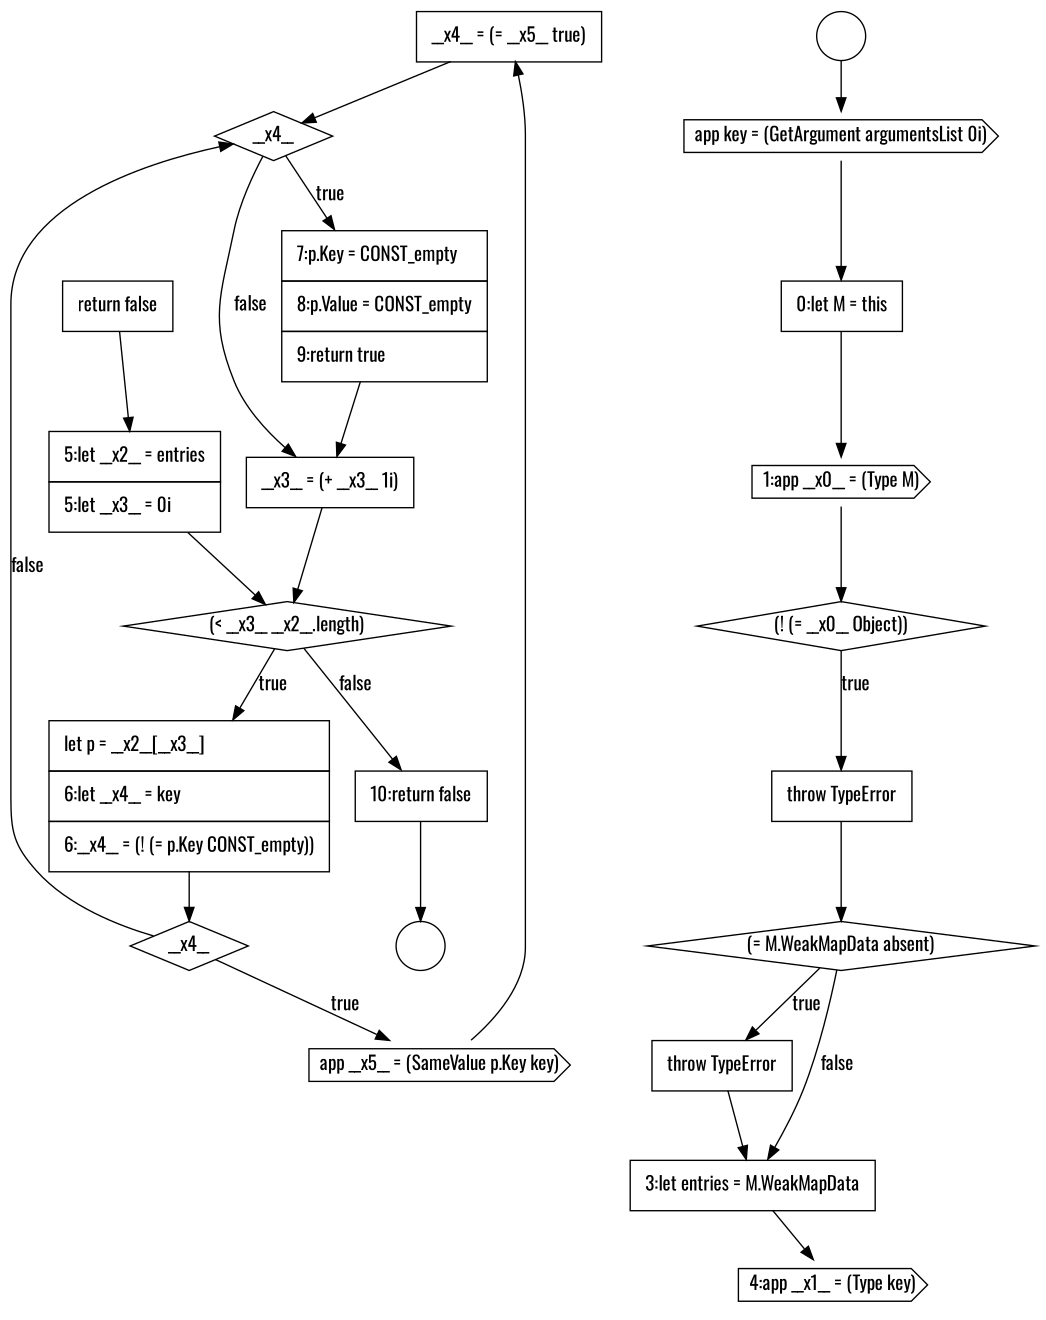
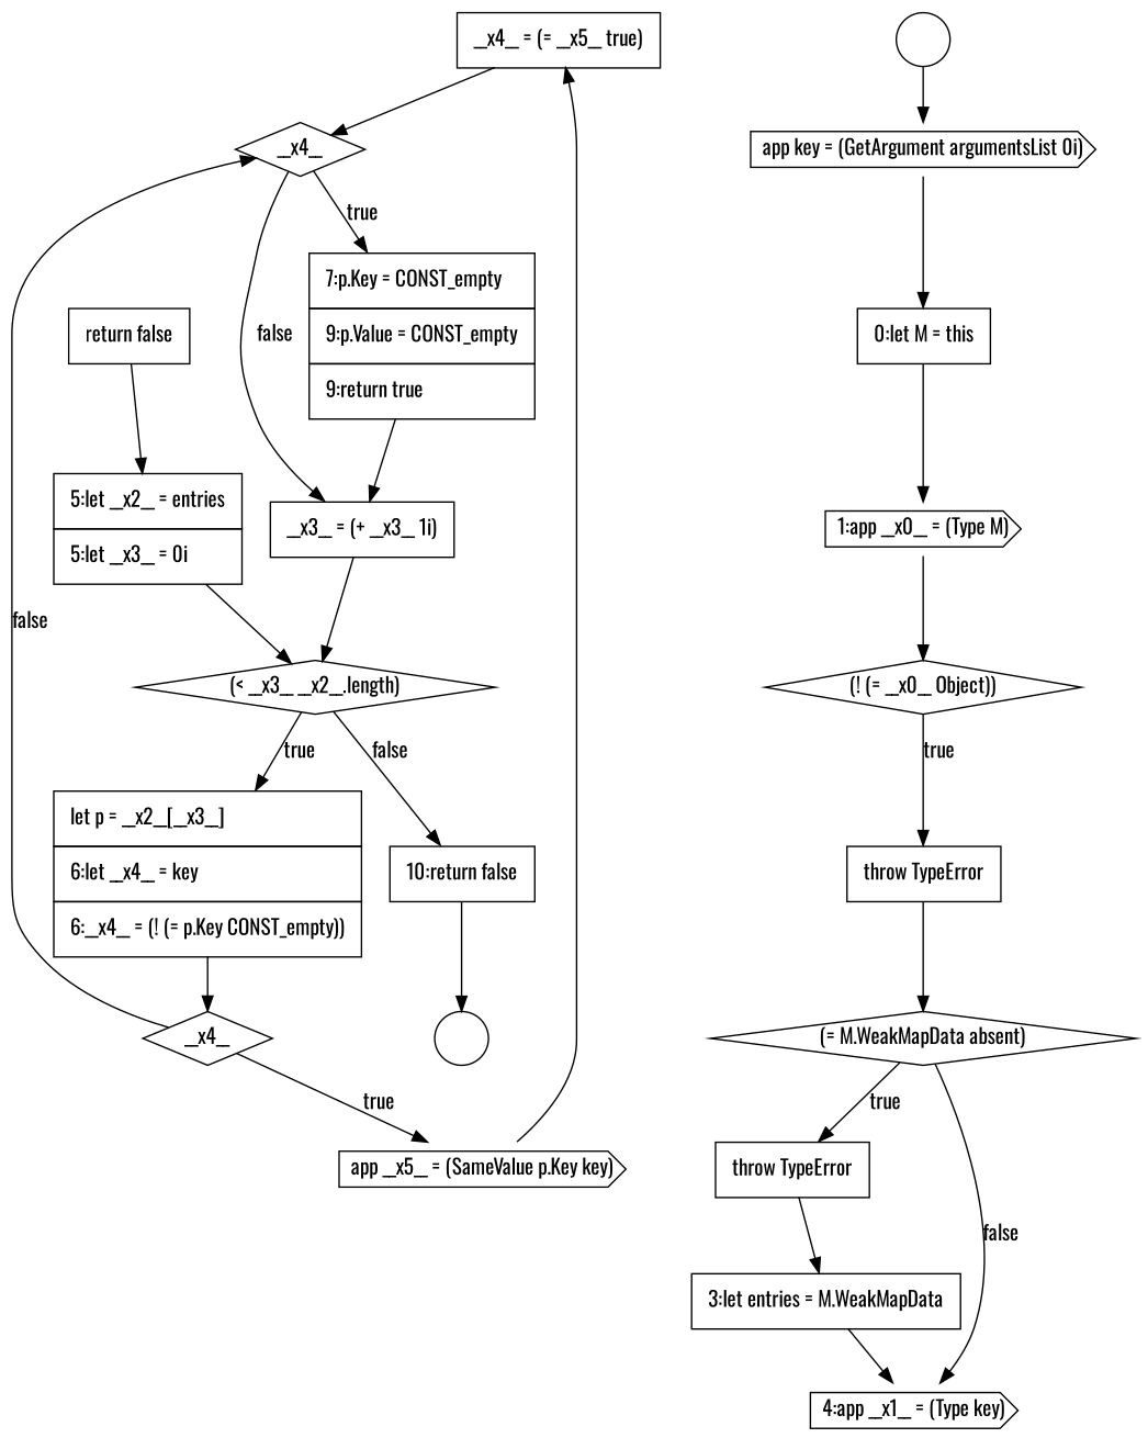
  digraph {
    fontname=Oswald
    node [color=black fillcolor=white fontname=Oswald shape=none style=filled]
    edge [color=black fontname=Oswald]
    n1 [label=<<font color="black">     <table border="0" cellborder="1" cellspacing="0" cellpadding="10">       <tr><td align="left">__x4__ = (= __x5__ true)</td></tr>     </table>   </font>> margin=0]
    n2 [label=<<font color="black">__x4__</font>> shape=diamond]
    n3 [label=<<font color="black">     <table border="0" cellborder="1" cellspacing="0" cellpadding="10">       <tr><td align="left">__x3__ = (+ __x3__ 1i)</td></tr>     </table>   </font>> margin=0]
-   n4 [label=<<font color="black">     <table border="0" cellborder="1" cellspacing="0" cellpadding="10">       <tr><td align="left">7:p.Key = CONST_empty</td></tr>       <tr><td align="left">8:p.Value = CONST_empty</td></tr>       <tr><td align="left">9:return true</td></tr>     </table>   </font>> margin=0]
+   n4 [label=<<font color="black">     <table border="0" cellborder="1" cellspacing="0" cellpadding="10">       <tr><td align="left">7:p.Key = CONST_empty</td></tr>       <tr><td align="left">9:p.Value = CONST_empty</td></tr>       <tr><td align="left">9:return true</td></tr>     </table>   </font>> margin=0]
    n5 [label=<<font color="black">     <table border="0" cellborder="1" cellspacing="0" cellpadding="10">       <tr><td align="left">throw TypeError</td></tr>     </table>   </font>> margin=0]
    n6 [label=<<font color="black">     <table border="0" cellborder="1" cellspacing="0" cellpadding="10">       <tr><td align="left">3:let entries = M.WeakMapData</td></tr>     </table>   </font>> margin=0]
    n7 [label=<<font color="black">4:app __x1__ = (Type key)</font>> shape=cds]
    n8 [label=<<font color="black">(&lt; __x3__ __x2__.length)</font>> shape=diamond]
    n9 [label=<<font color="black">     <table border="0" cellborder="1" cellspacing="0" cellpadding="10">       <tr><td align="left">let p = __x2__[__x3__]</td></tr>       <tr><td align="left">6:let __x4__ = key</td></tr>       <tr><td align="left">6:__x4__ = (! (= p.Key CONST_empty))</td></tr>     </table>   </font>> margin=0]
    n10 [label=<<font color="black">     <table border="0" cellborder="1" cellspacing="0" cellpadding="10">       <tr><td align="left">10:return false</td></tr>     </table>   </font>> margin=0]
    n11 [label=<<font color="black">__x4__</font>> shape=diamond]
    n12 [label=" " shape=circle]
    n13 [label=<<font color="black">     <table border="0" cellborder="1" cellspacing="0" cellpadding="10">       <tr><td align="left">0:let M = this</td></tr>     </table>   </font>> margin=0]
    n14 [label=<<font color="black">1:app __x0__ = (Type M)</font>> shape=cds]
    n15 [label=<<font color="black">(! (= __x0__ Object))</font>> shape=diamond]
    n16 [label=<<font color="black">     <table border="0" cellborder="1" cellspacing="0" cellpadding="10">       <tr><td align="left">return false</td></tr>     </table>   </font>> margin=0]
    n17 [label=<<font color="black">     <table border="0" cellborder="1" cellspacing="0" cellpadding="10">       <tr><td align="left">5:let __x2__ = entries</td></tr>       <tr><td align="left">5:let __x3__ = 0i</td></tr>     </table>   </font>> margin=0]
    n18 [label=<<font color="black">     <table border="0" cellborder="1" cellspacing="0" cellpadding="10">       <tr><td align="left">throw TypeError</td></tr>     </table>   </font>> margin=0]
    n19 [label=" " shape=circle]
    n20 [label=<<font color="black">app key = (GetArgument argumentsList 0i)</font>> shape=cds]
    n21 [label=<<font color="black">app __x5__ = (SameValue p.Key key)</font>> shape=cds]
    n22 [label=<<font color="black">(= M.WeakMapData absent)</font>> shape=diamond]
    n1 -> n2
    n2 -> n3 [label=<<font color="black">false</font>>]
    n2 -> n4 [label=<<font color="black">true</font>>]
    n3 -> n8
    n4 -> n3
    n5 -> n6
    n6 -> n7
    n8 -> n9 [label=<<font color="black">true</font>>]
    n8 -> n10 [label=<<font color="black">false</font>>]
    n9 -> n11
    n10 -> n12
    n11 -> n2 [label=<<font color="black">false</font>>]
    n11 -> n21 [label=<<font color="black">true</font>>]
    n13 -> n14
    n14 -> n15
    n15 -> n18 [label=<<font color="black">true</font>>]
    n16 -> n17
    n17 -> n8
    n18 -> n22
    n19 -> n20
    n20 -> n13
    n21 -> n1
    n22 -> n5 [label=<<font color="black">true</font>>]
-   n22 -> n6 [label=<<font color="black">false</font>>]
+   n22 -> n7 [label=<<font color="black">false</font>>]
  }
